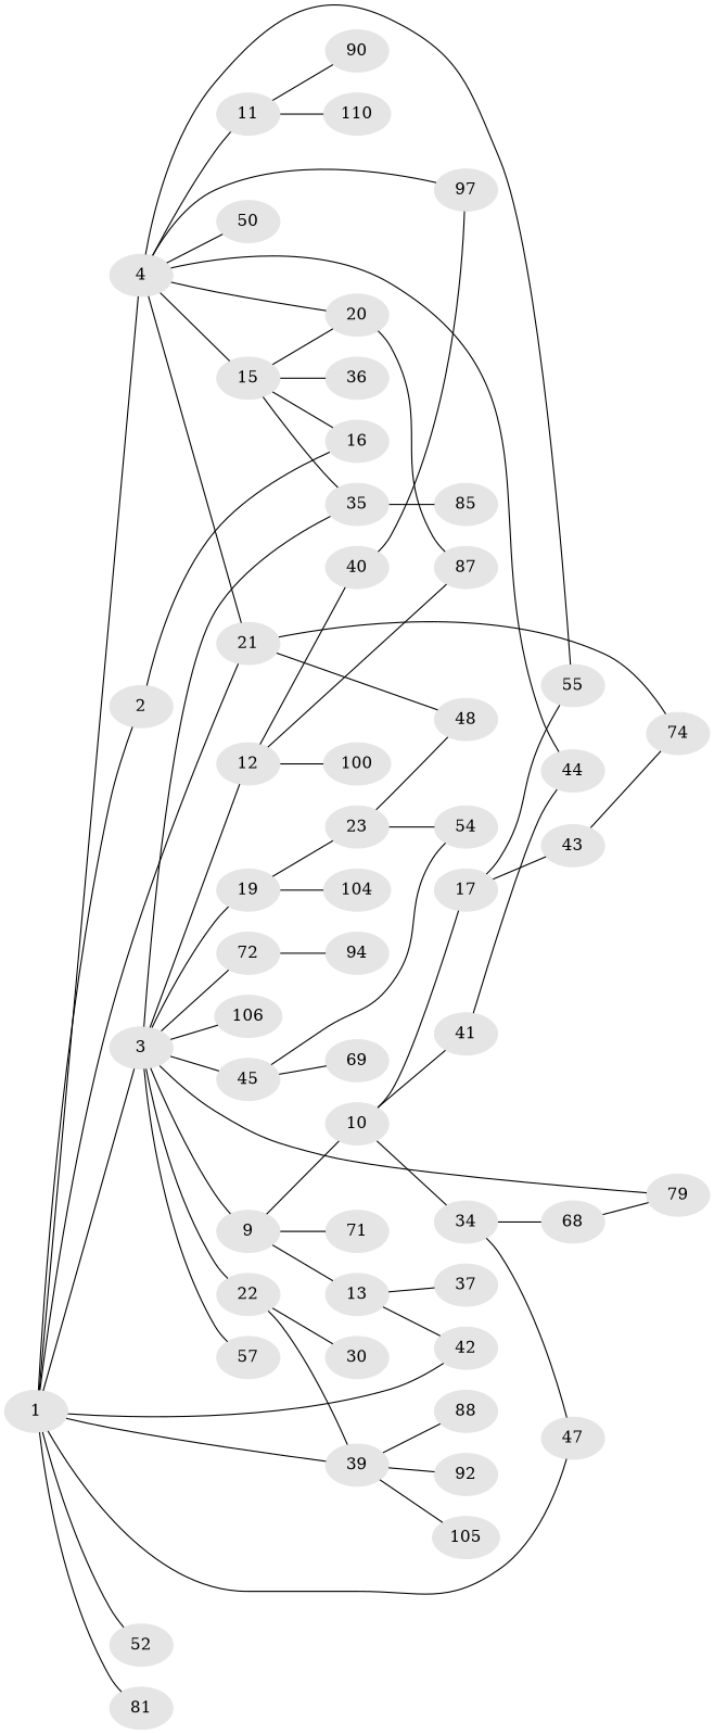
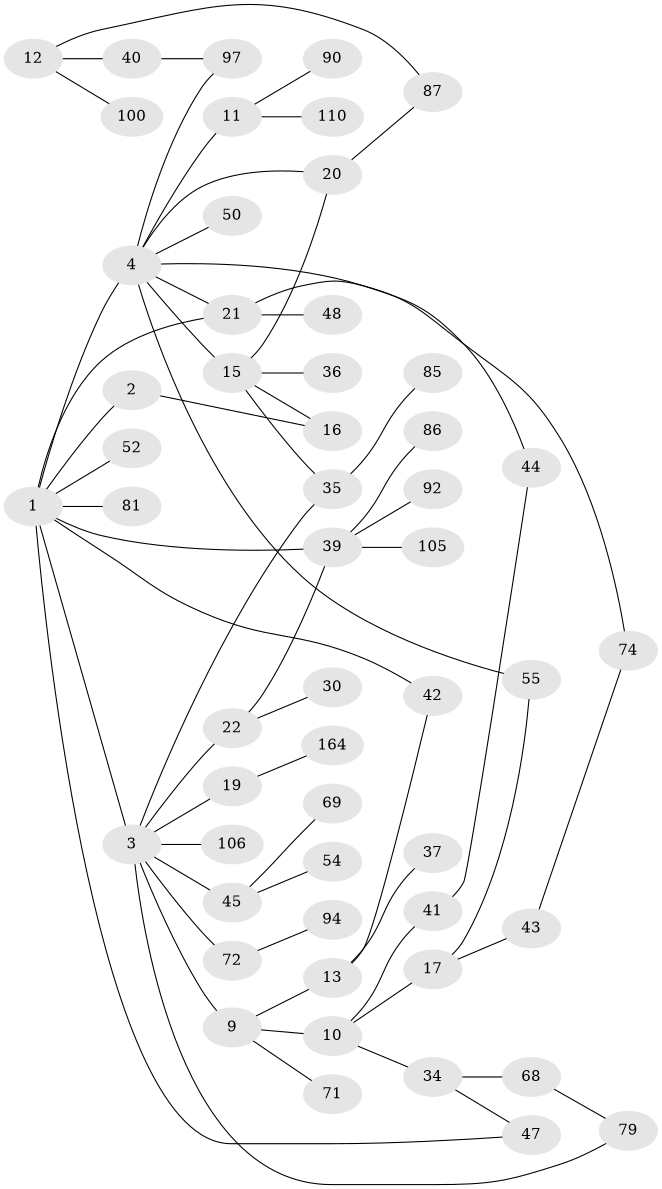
  graph {
    rankdir=LR
    node [color=gray90 style=filled]
    1 [super="+7+2+26"]
    3 [super="+84+37+5+8+103"]
    4 [super="+38+14"]
    n4 [label=2]
    21 [super="+29"]
    39 [super="+58+49"]
    47 [super="+101"]
    52 [super="+95"]
    81
    42
    9
    12 [super="+64+53+31"]
    19 [super="+27+65"]
    22 [super="+82+96"]
    35 [super="+86"]
    45 [super="+83"]
-   57 [super="+98"]
    72 [super="+73+89"]
    79
    106
    11
    15 [super="+102+56+63"]
    20 [super="+25"]
    44 [super="+93+62"]
    50
    55
    97 [super="+107"]
    16
    48
    74
-   88
+   88 [label=86]
    92
    105
    68
    10 [super="+80+24"]
    13
    71
    17 [super="+51"]
    34 [super="+99"]
    41 [super="+75"]
    40
    87
    100
-   23
-   104
+   104 [label=164]
    30
    85
    54
    69
    94
    90
    110
    36
    n54 [label=37]
    43 [super="+70"]
    1 -- 3
    1 -- 4
    1 -- n4
    1 -- 21
    1 -- 39
    1 -- 47
    1 -- 52
    1 -- 81
    1 -- 42
    3 -- 9
-   3 -- 12 [weight=2]
    3 -- 19
    3 -- 22
    3 -- 35
    3 -- 45
-   3 -- 57
    3 -- 72
    3 -- 79
    3 -- 106
    4 -- 21
    4 -- 11
    4 -- 15
    4 -- 20
    4 -- 44
    4 -- 50
    4 -- 55
    4 -- 97
    n4 -- 16
    21 -- 48
    21 -- 74
    39 -- 88
    39 -- 92
    39 -- 105
    9 -- 10
    9 -- 13
    9 -- 71
    12 -- 40
    12 -- 87
    12 -- 100
-   19 -- 23
    19 -- 104
    22 -- 39
    22 -- 30
    35 -- 85
    45 -- 54
    45 -- 69
    72 -- 94
    11 -- 90
    11 -- 110
    15 -- 35
    15 -- 20
    15 -- 16
    15 -- 36
    20 -- 87
    68 -- 79
    10 -- 17
    10 -- 34
    10 -- 41
    13 -- 42
    13 -- n54
    17 -- 55
    17 -- 43
    34 -- 47
    34 -- 68
    41 -- 44
    40 -- 97
-   23 -- 48
-   23 -- 54
    43 -- 74
  }
